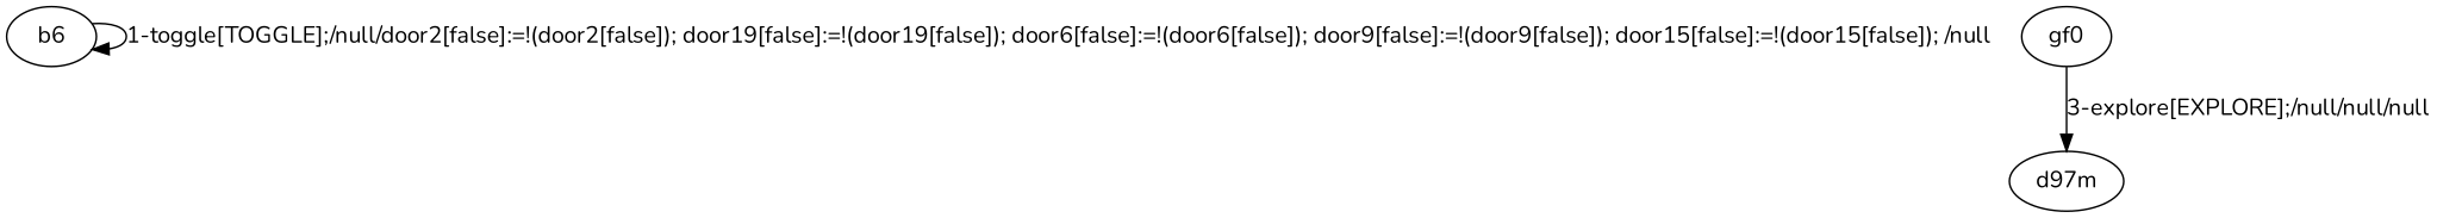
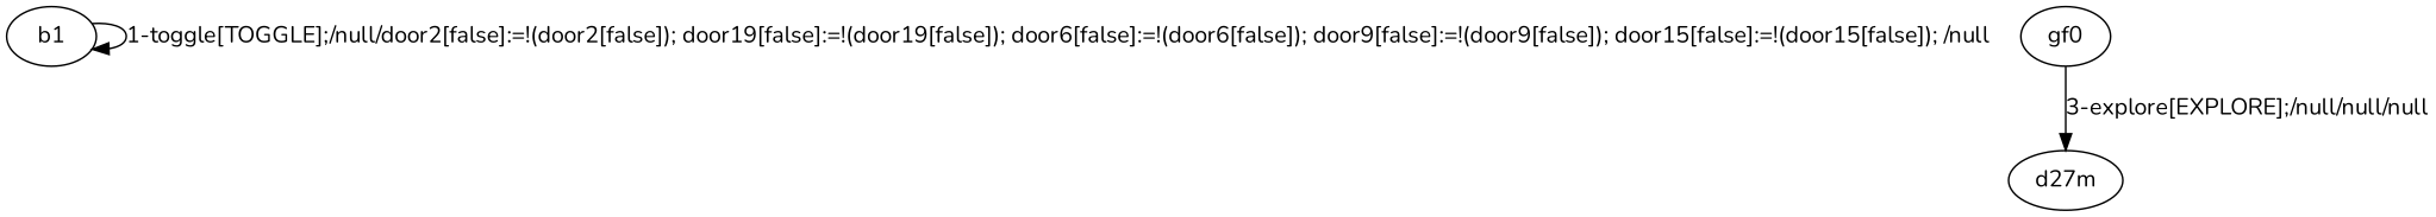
  digraph {
    fontname=Nunito
    node [fontname=Nunito]
    edge [fontname=Nunito]
-   b1 [label=b6]
+   b1
    gf0
-   d27m [label=d97m]
+   d27m
    b1 -> b1 [label="1-toggle[TOGGLE];/null/door2[false]:=!(door2[false]); door19[false]:=!(door19[false]); door6[false]:=!(door6[false]); door9[false]:=!(door9[false]); door15[false]:=!(door15[false]); /null"]
    gf0 -> d27m [label="3-explore[EXPLORE];/null/null/null"]
  }
